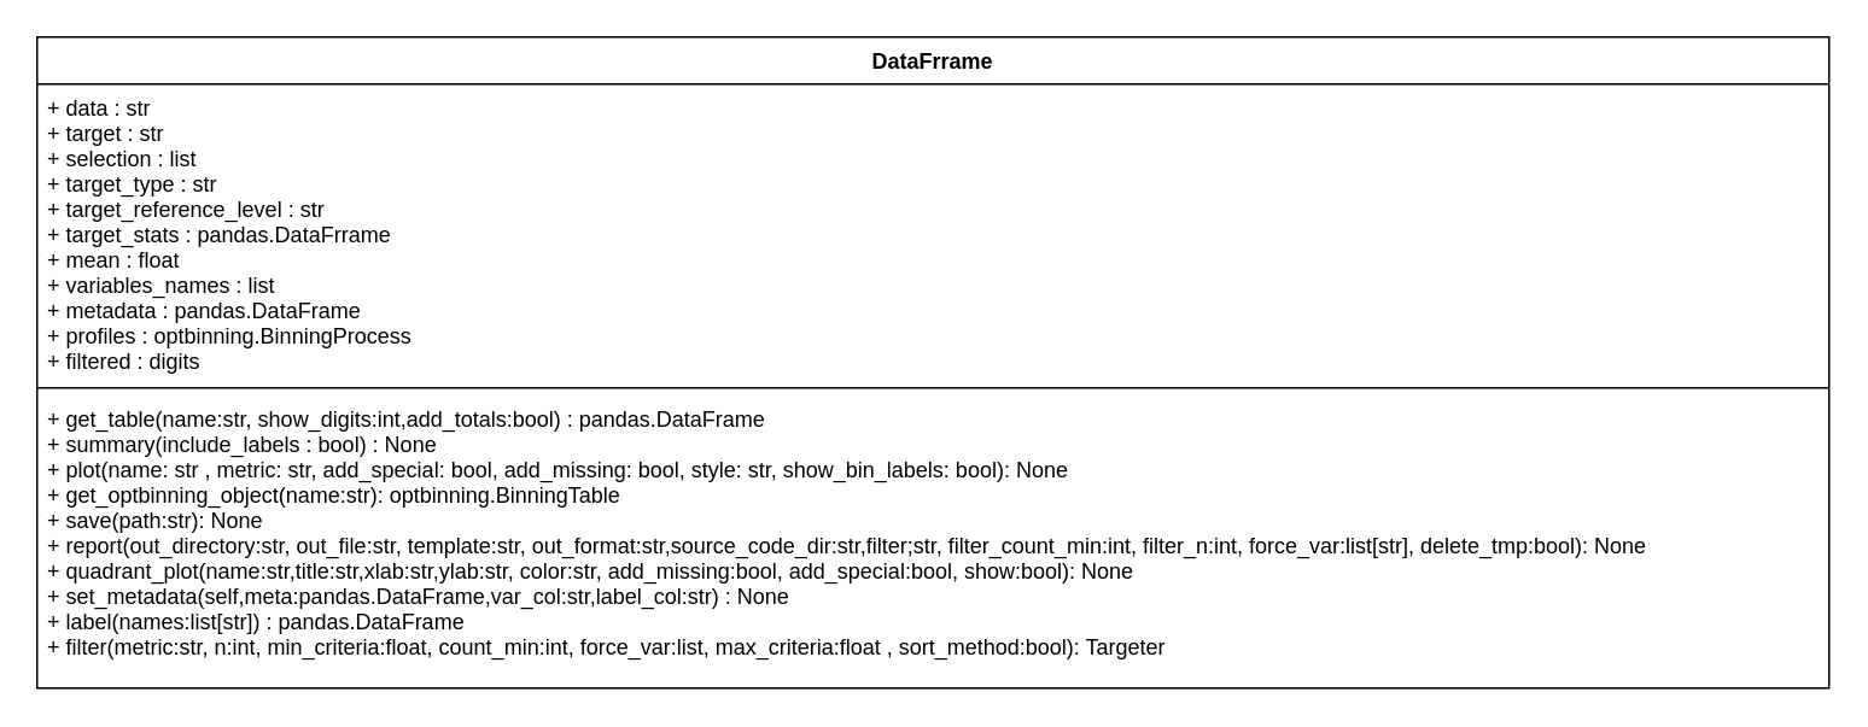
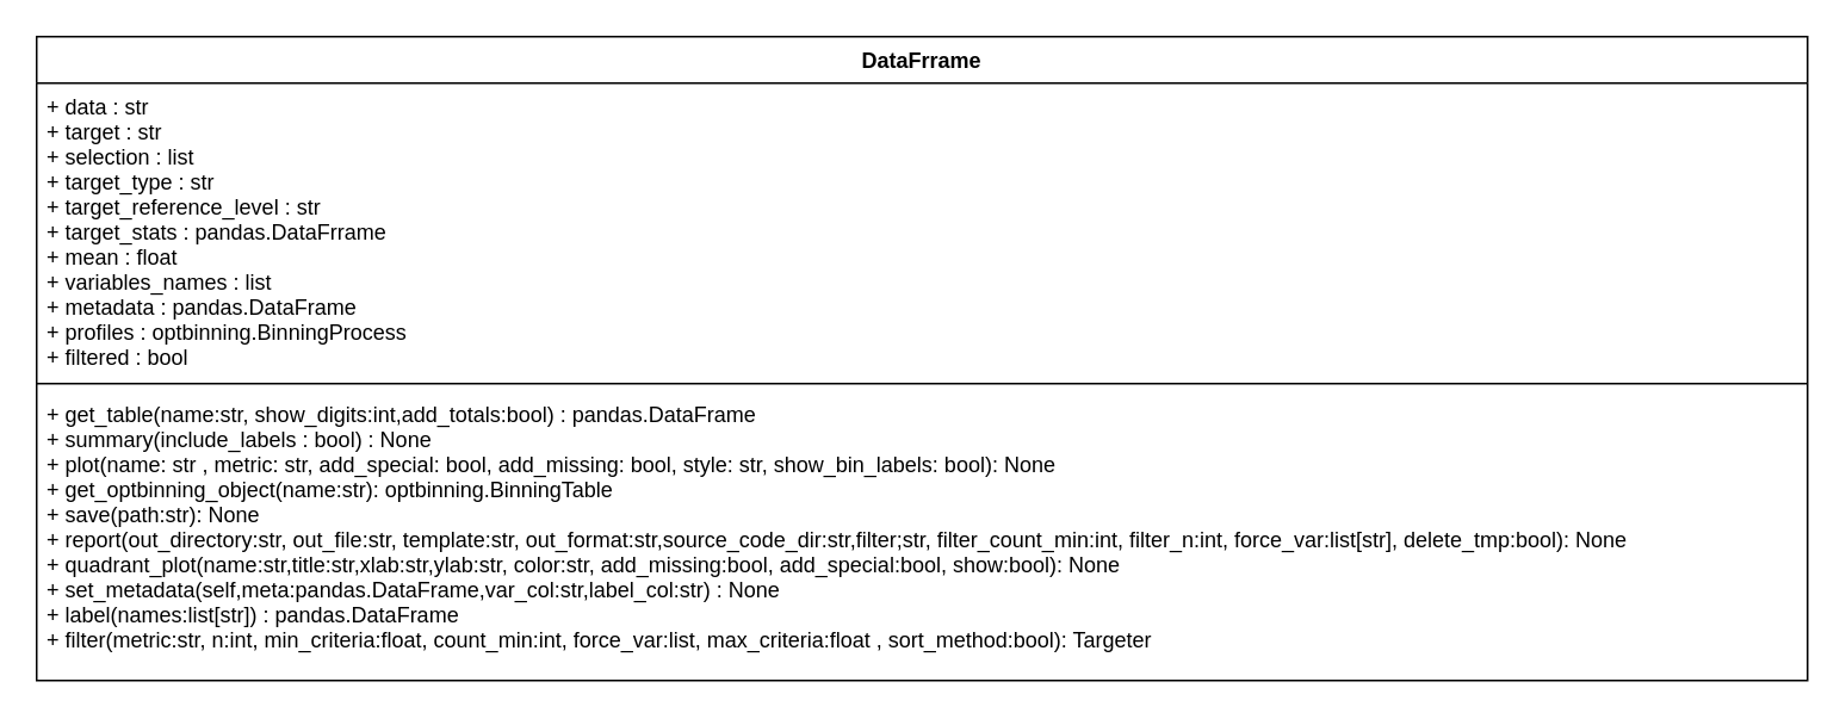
  <mxCell id="0" />
  <mxCell id="1" parent="0" />
  <mxCell id="2" value="DataFrrame" style="swimlane;fontStyle=1;align=center;verticalAlign=top;childLayout=stackLayout;horizontal=1;startSize=26;horizontalStack=0;resizeParent=1;resizeParentMax=0;resizeLast=0;collapsible=1;marginBottom=0;" parent="1" vertex="1"><mxGeometry x="20" y="20" width="990" height="360" as="geometry" /></mxCell>
- <mxCell id="3" value="+ data : str&#10;+ target : str&#10;+ selection : list&#10;+ target_type : str &#10;+ target_reference_level : str&#10;+ target_stats : pandas.DataFrrame&#10;+ mean : float&#10;+ variables_names : list &#10;+ metadata : pandas.DataFrame&#10;+ profiles : optbinning.BinningProcess&#10;+ filtered : digits&#10;" style="text;strokeColor=none;fillColor=none;align=left;verticalAlign=top;spacingLeft=4;spacingRight=4;overflow=hidden;rotatable=0;points=[[0,0.5],[1,0.5]];portConstraint=eastwest;" parent="2" vertex="1"><mxGeometry y="26" width="990" height="164" as="geometry" /></mxCell>
+ <mxCell id="3" value="+ data : str&#10;+ target : str&#10;+ selection : list&#10;+ target_type : str &#10;+ target_reference_level : str&#10;+ target_stats : pandas.DataFrrame&#10;+ mean : float&#10;+ variables_names : list &#10;+ metadata : pandas.DataFrame&#10;+ profiles : optbinning.BinningProcess&#10;+ filtered : bool&#10;" style="text;strokeColor=none;fillColor=none;align=left;verticalAlign=top;spacingLeft=4;spacingRight=4;overflow=hidden;rotatable=0;points=[[0,0.5],[1,0.5]];portConstraint=eastwest;" parent="2" vertex="1"><mxGeometry y="26" width="990" height="164" as="geometry" /></mxCell>
  <mxCell id="4" value="" style="line;strokeWidth=1;fillColor=none;align=left;verticalAlign=middle;spacingTop=-1;spacingLeft=3;spacingRight=3;rotatable=0;labelPosition=right;points=[];portConstraint=eastwest;" parent="2" vertex="1"><mxGeometry y="190" width="990" height="8" as="geometry" /></mxCell>
  <mxCell id="5" value="+ get_table(name:str, show_digits:int,add_totals:bool) : pandas.DataFrame&#10;+ summary(include_labels : bool) : None&#10;+ plot(name: str , metric: str, add_special: bool, add_missing: bool, style: str, show_bin_labels: bool): None &#10;+ get_optbinning_object(name:str): optbinning.BinningTable &#10;+ save(path:str): None &#10;+ report(out_directory:str, out_file:str, template:str, out_format:str,source_code_dir:str,filter;str, filter_count_min:int, filter_n:int, force_var:list[str], delete_tmp:bool): None&#10;+ quadrant_plot(name:str,title:str,xlab:str,ylab:str, color:str, add_missing:bool, add_special:bool, show:bool): None&#10;+ set_metadata(self,meta:pandas.DataFrame,var_col:str,label_col:str) : None&#10;+ label(names:list[str]) : pandas.DataFrame &#10;+ filter(metric:str, n:int, min_criteria:float, count_min:int, force_var:list, max_criteria:float , sort_method:bool): Targeter&#10;" style="text;strokeColor=none;fillColor=none;align=left;verticalAlign=top;spacingLeft=4;spacingRight=4;overflow=hidden;rotatable=0;points=[[0,0.5],[1,0.5]];portConstraint=eastwest;" parent="2" vertex="1"><mxGeometry y="198" width="990" height="162" as="geometry" /></mxCell>
